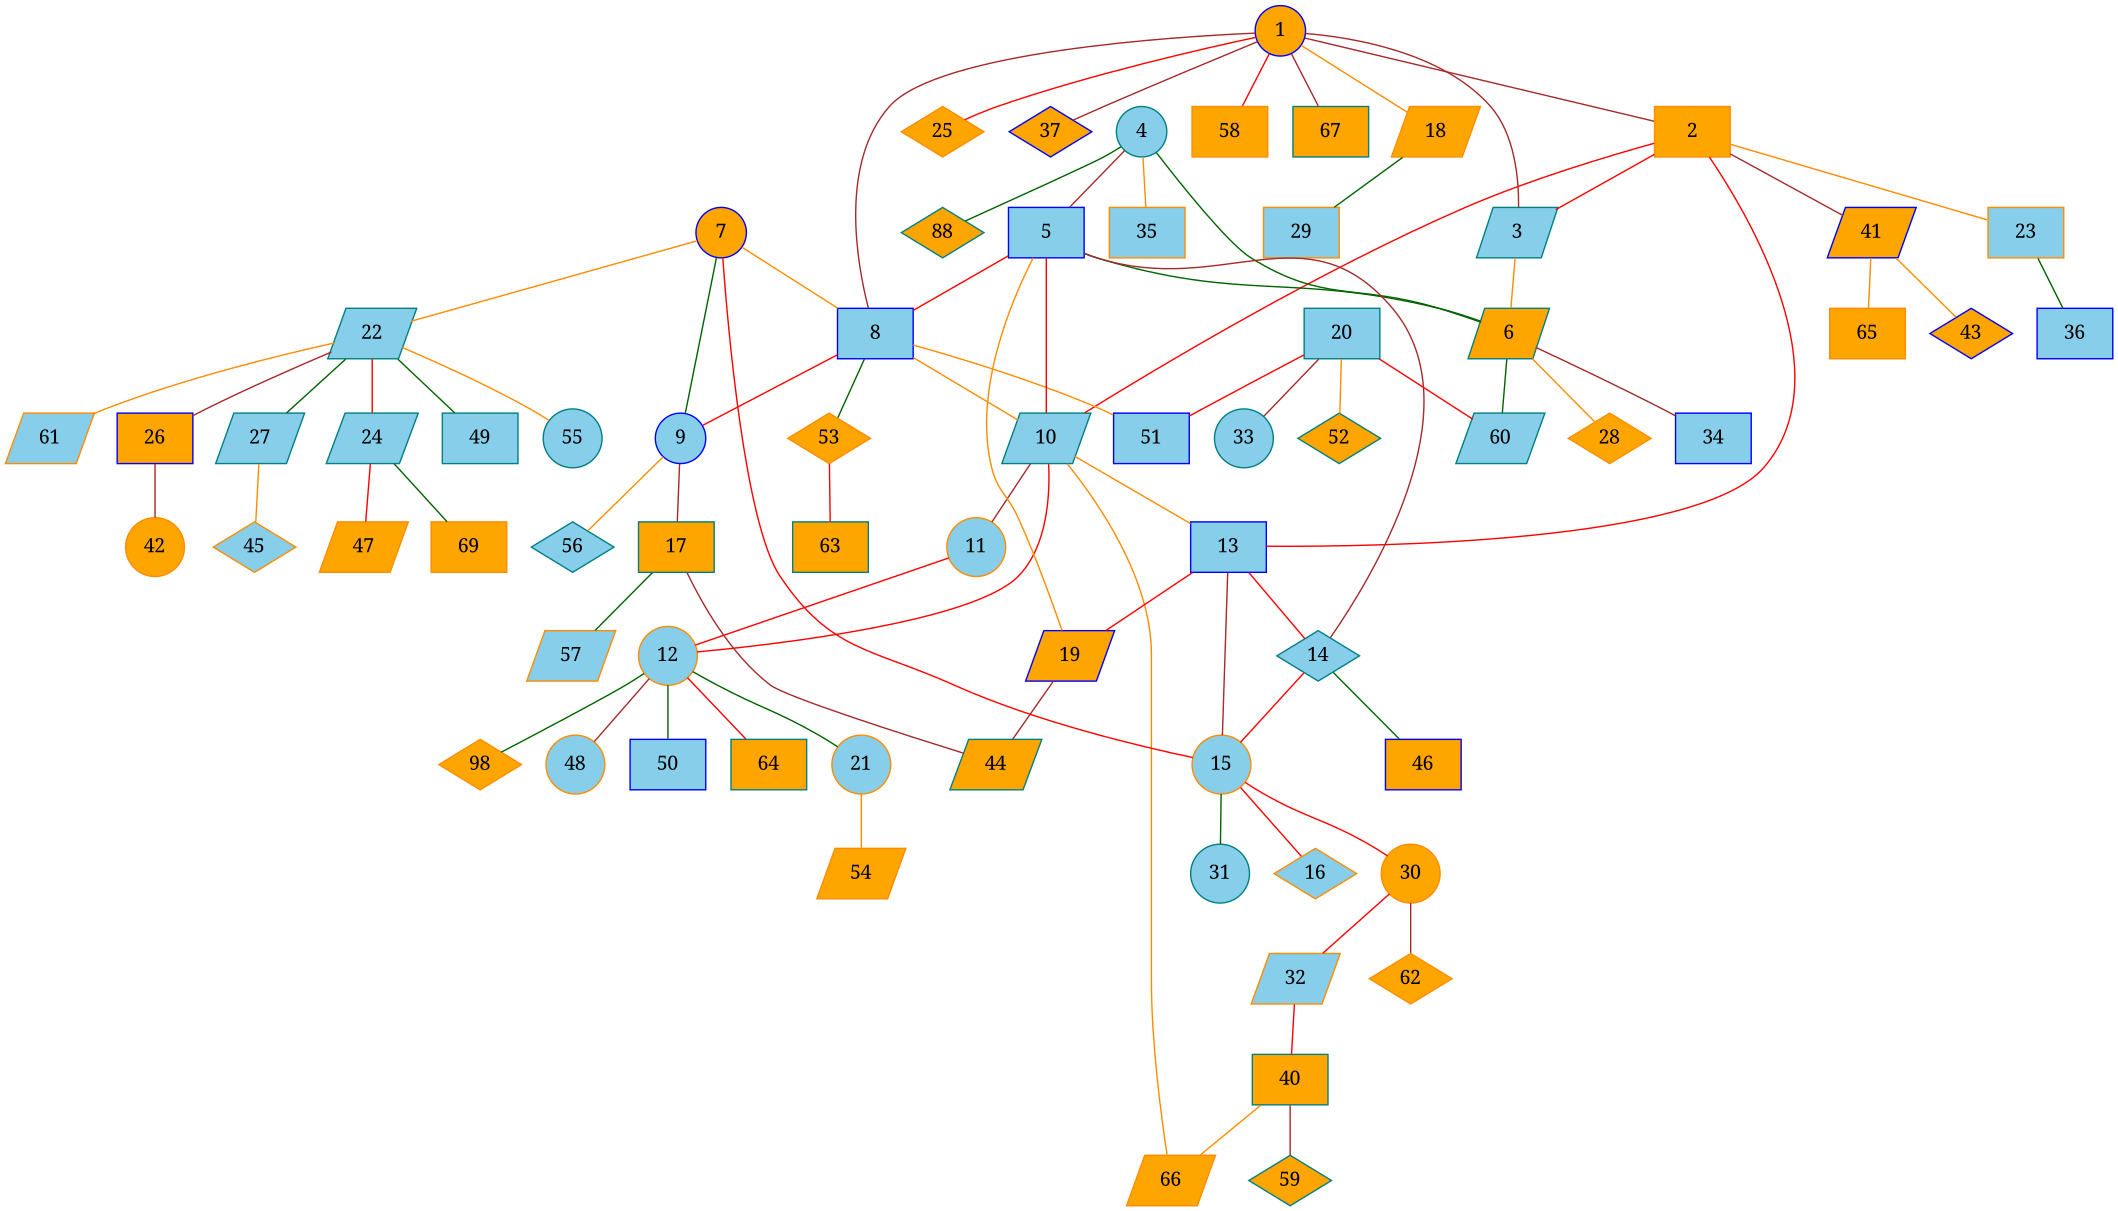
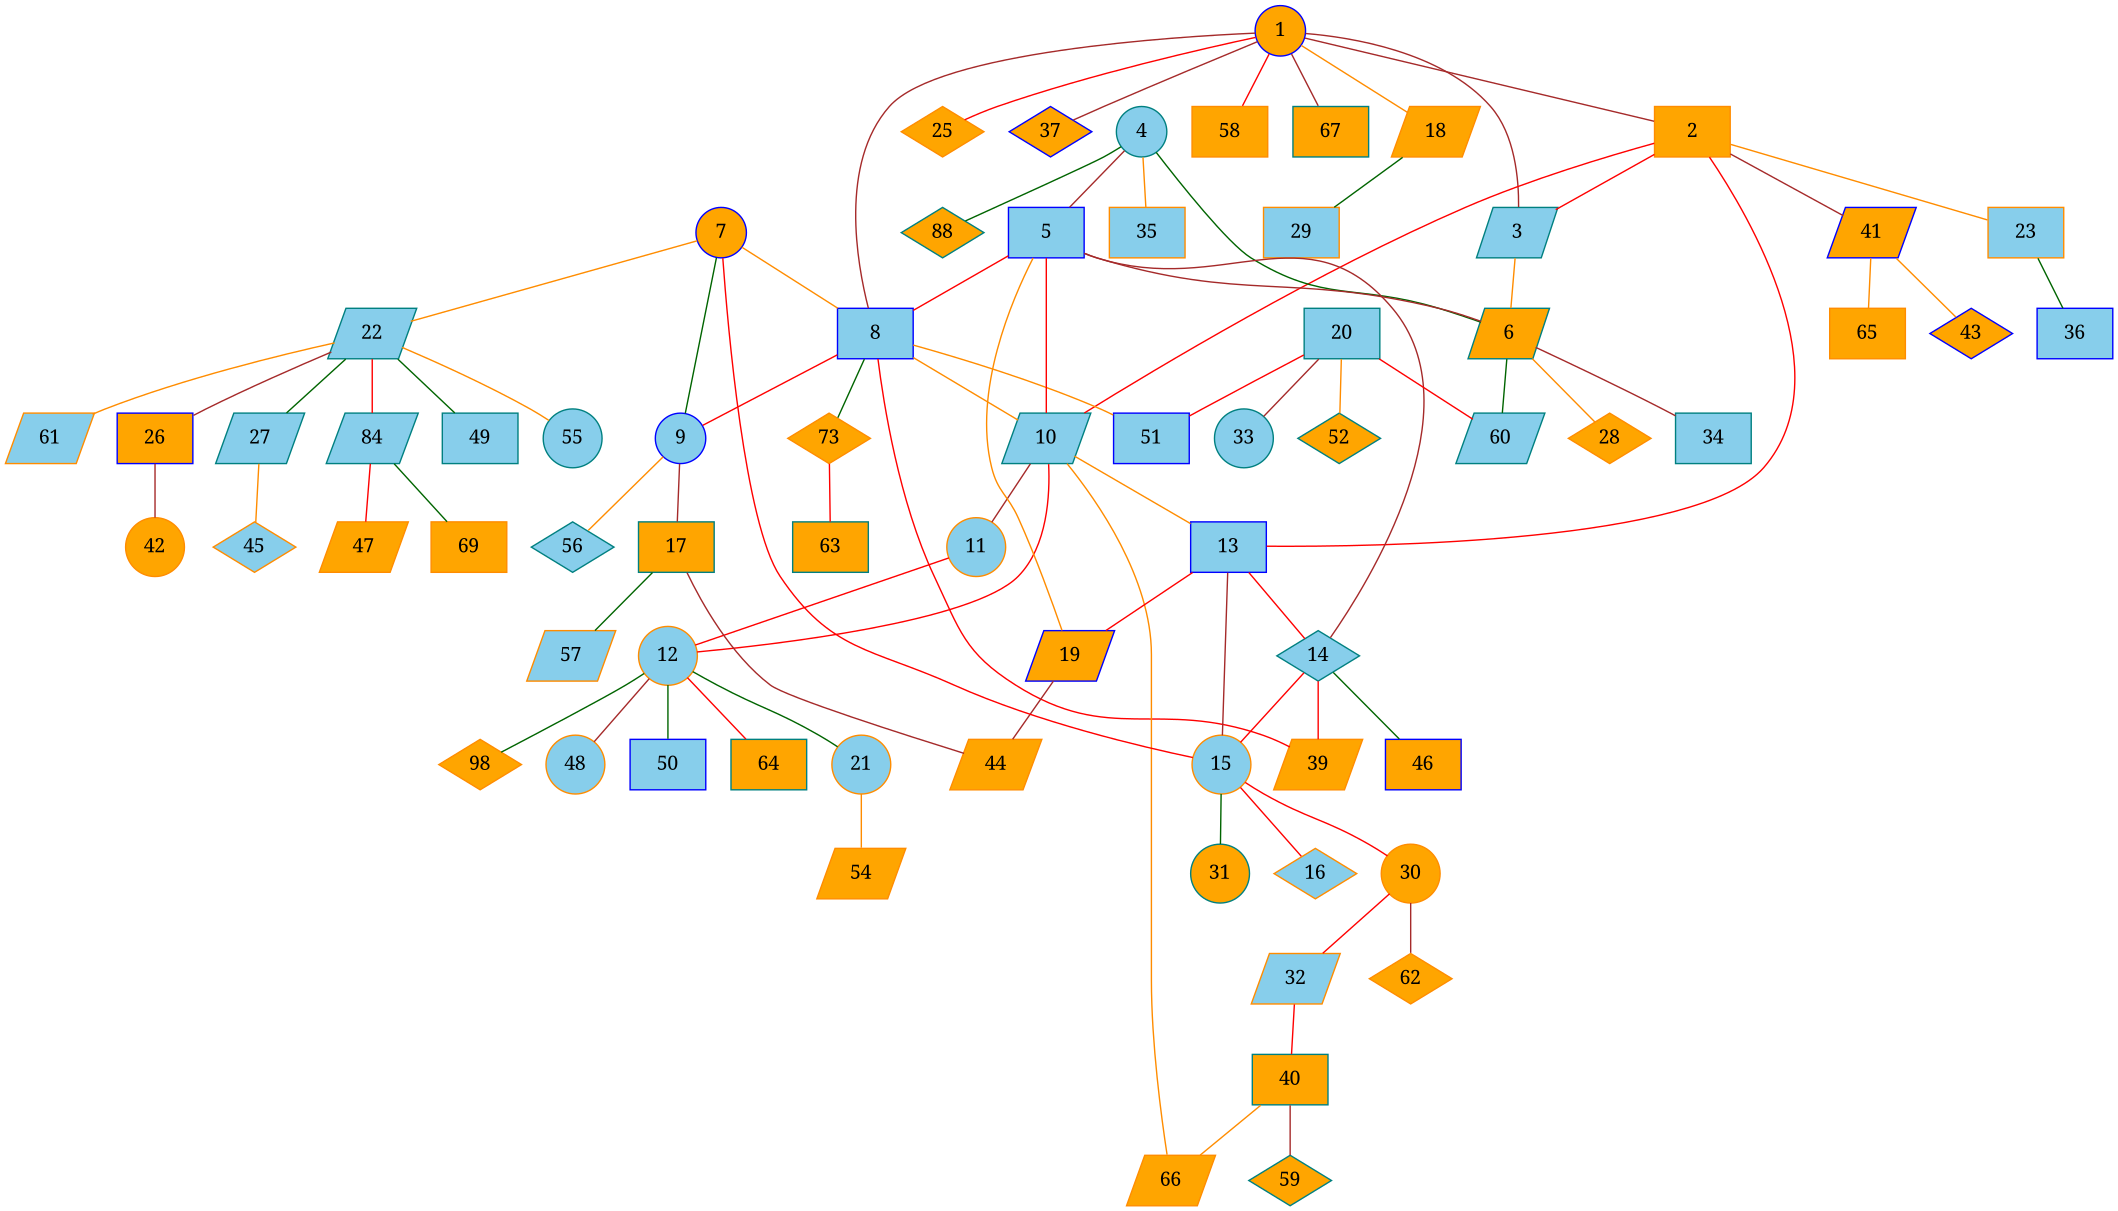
  graph {
    fontname="Noto Serif"
    node [color=darkorange fillcolor=skyblue fontname="Noto Serif" shape=box style=filled]
    edge [color=red fontname="Noto Serif"]
    1 [color=blue fillcolor=orange shape=circle]
    2 [fillcolor=orange]
    3 [color=teal shape=parallelogram]
    8 [color=blue]
    18 [fillcolor=orange shape=parallelogram]
    25 [fillcolor=orange shape=diamond]
    37 [color=blue fillcolor=orange shape=diamond]
    58 [fillcolor=orange]
    67 [color=teal fillcolor=orange]
    10 [color=teal shape=parallelogram]
    13 [color=blue]
    23
    41 [color=blue fillcolor=orange shape=parallelogram]
    6 [color=teal fillcolor=orange shape=parallelogram]
    9 [color=blue shape=circle]
+   39 [fillcolor=orange shape=parallelogram]
    51 [color=blue]
-   53 [fillcolor=orange shape=diamond]
+   53 [fillcolor=orange shape=diamond label=73]
    29
    11 [shape=circle]
    12 [shape=circle]
    66 [fillcolor=orange shape=parallelogram]
    14 [color=teal shape=diamond]
    19 [color=blue fillcolor=orange shape=parallelogram]
    15 [shape=circle]
    36 [color=blue]
    43 [color=blue fillcolor=orange shape=diamond]
    65 [fillcolor=orange]
    28 [fillcolor=orange shape=diamond]
-   34 [color=blue]
+   34 [color=teal]
    60 [color=teal shape=parallelogram]
    4 [color=teal shape=circle]
    5 [color=blue]
    35
    n35 [color=teal fillcolor=orange label=88 shape=diamond]
    46 [color=blue fillcolor=orange]
-   44 [color=teal fillcolor=orange shape=parallelogram]
+   44 [fillcolor=orange shape=parallelogram]
    20 [color=teal]
    33 [color=teal shape=circle]
    52 [color=teal fillcolor=orange shape=diamond]
    7 [color=blue fillcolor=orange shape=circle]
    22 [color=teal shape=parallelogram]
    17 [color=teal fillcolor=orange]
    56 [color=teal shape=diamond]
    16 [shape=diamond]
    30 [fillcolor=orange shape=circle]
-   31 [color=teal shape=circle]
-   24 [color=teal shape=parallelogram]
+   31 [color=teal fillcolor=orange shape=circle]
+   24 [color=teal shape=parallelogram label=84]
    26 [color=blue fillcolor=orange]
    27 [color=teal shape=parallelogram]
    49 [color=teal]
    55 [color=teal shape=circle]
    61 [shape=parallelogram]
    63 [color=teal fillcolor=orange]
    57 [shape=parallelogram]
    21 [shape=circle]
    n57 [fillcolor=orange label=98 shape=diamond]
    48 [shape=circle]
    50 [color=blue]
    64 [color=teal fillcolor=orange]
    54 [fillcolor=orange shape=parallelogram]
    32 [shape=parallelogram]
    62 [fillcolor=orange shape=diamond]
    47 [fillcolor=orange shape=parallelogram]
    69 [fillcolor=orange]
    42 [fillcolor=orange shape=circle]
    45 [shape=diamond]
    40 [color=teal fillcolor=orange]
    59 [color=teal fillcolor=orange shape=diamond]
    1 -- 2 [color=brown]
    1 -- 3 [color=brown]
    1 -- 8 [color=brown]
    1 -- 18 [color=darkorange]
    1 -- 25
    1 -- 37 [color=brown]
    1 -- 58
    1 -- 67 [color=brown]
    2 -- 3
    2 -- 10
    2 -- 13
    2 -- 23 [color=darkorange]
    2 -- 41 [color=brown]
    3 -- 6 [color=darkorange]
    8 -- 10 [color=darkorange]
    8 -- 9
+   8 -- 39
    8 -- 51 [color=darkorange]
    8 -- 53 [color=darkgreen]
    18 -- 29 [color=darkgreen]
    10 -- 13 [color=darkorange]
    10 -- 11 [color=brown]
    10 -- 12
    10 -- 66 [color=darkorange]
    13 -- 14
    13 -- 19
    13 -- 15 [color=brown]
    23 -- 36 [color=darkgreen]
    41 -- 43 [color=darkorange]
    41 -- 65 [color=darkorange]
    6 -- 28 [color=darkorange]
    6 -- 34 [color=brown]
    6 -- 60 [color=darkgreen]
    9 -- 17 [color=brown]
    9 -- 56 [color=darkorange]
    53 -- 63
    11 -- 12
    12 -- 21 [color=darkgreen]
    12 -- n57 [color=darkgreen]
    12 -- 48 [color=brown]
    12 -- 50 [color=darkgreen]
    12 -- 64
+   14 -- 39
    14 -- 15
    14 -- 46 [color=darkgreen]
    19 -- 44 [color=brown]
    15 -- 16
    15 -- 30
    15 -- 31 [color=darkgreen]
    4 -- 6 [color=darkgreen]
    4 -- 5 [color=brown]
    4 -- 35 [color=darkorange]
    4 -- n35 [color=darkgreen]
    5 -- 8
    5 -- 10
-   5 -- 6 [color=darkgreen]
+   5 -- 6 [color=brown]
    5 -- 14 [color=brown]
    5 -- 19 [color=darkorange]
    20 -- 51
    20 -- 60
    20 -- 33 [color=brown]
    20 -- 52 [color=darkorange]
    7 -- 8 [color=darkorange]
    7 -- 9 [color=darkgreen]
    7 -- 15
    7 -- 22 [color=darkorange]
    22 -- 24
    22 -- 26 [color=brown]
    22 -- 27 [color=darkgreen]
    22 -- 49 [color=darkgreen]
    22 -- 55 [color=darkorange]
    22 -- 61 [color=darkorange]
    17 -- 44 [color=brown]
    17 -- 57 [color=darkgreen]
    30 -- 32
    30 -- 62 [color=brown]
    24 -- 47
    24 -- 69 [color=darkgreen]
    26 -- 42 [color=brown]
    27 -- 45 [color=darkorange]
    21 -- 54 [color=darkorange]
    32 -- 40
    40 -- 66 [color=darkorange]
    40 -- 59 [color=brown]
  }
